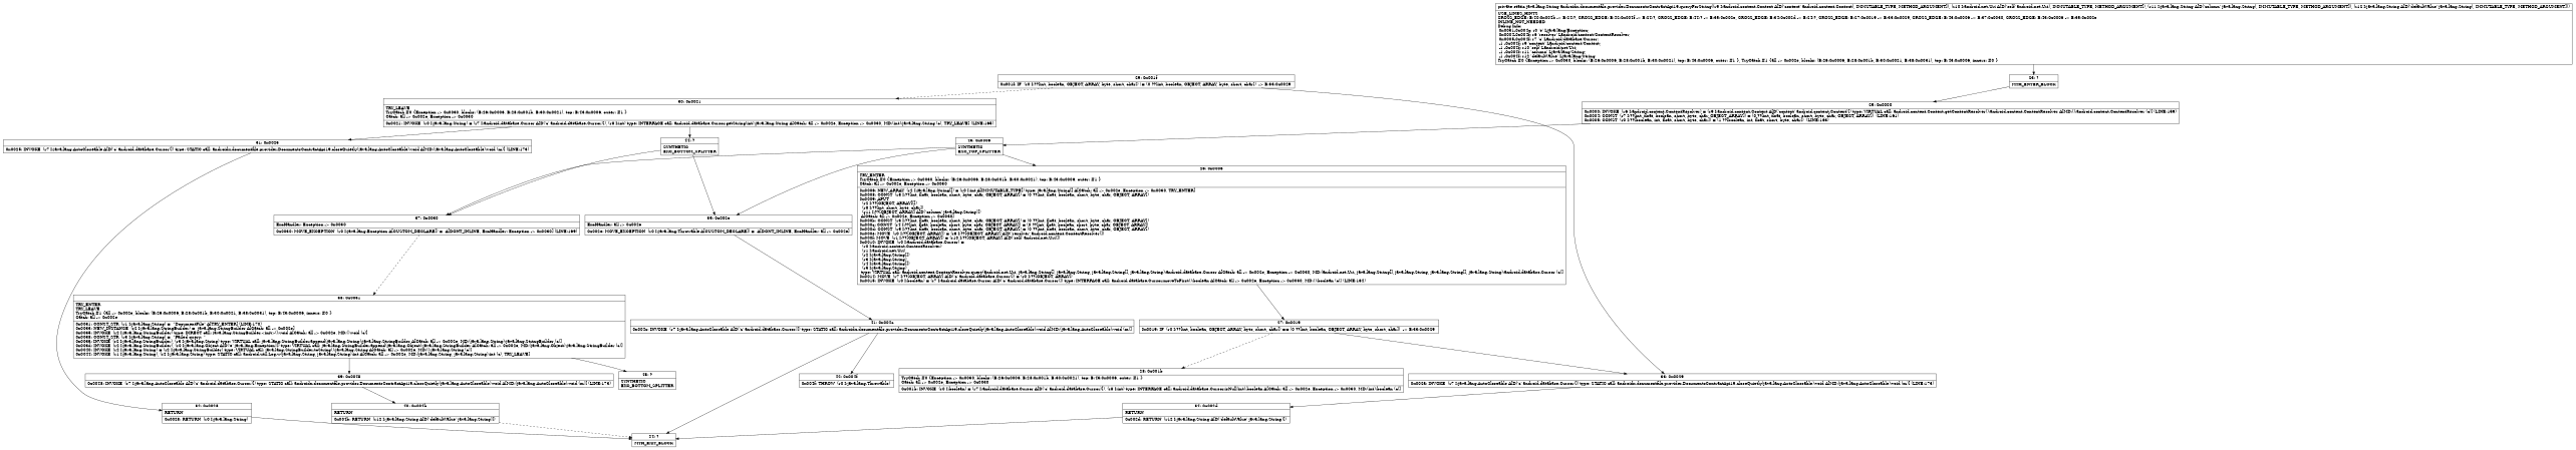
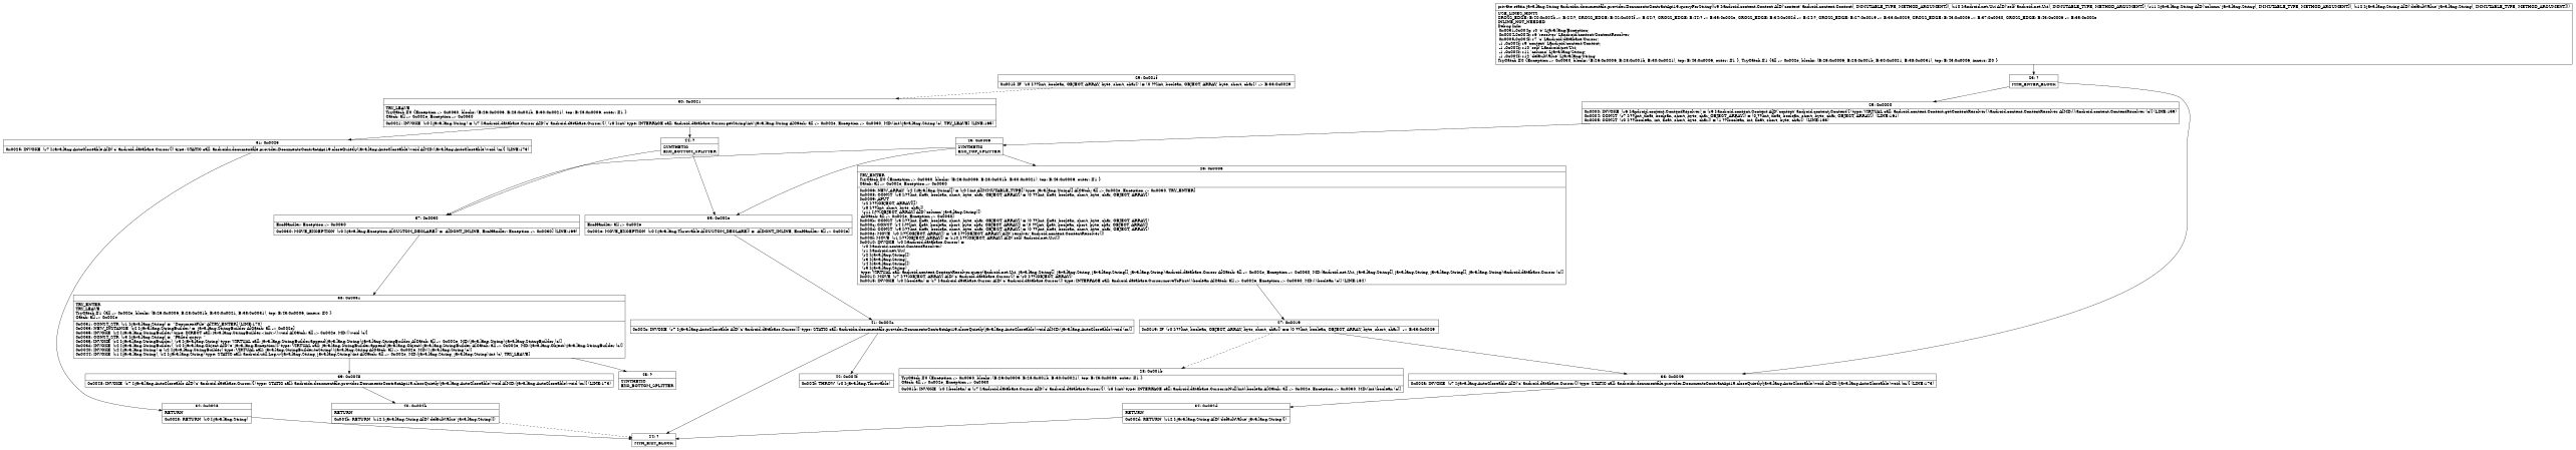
  digraph {
    node [shape=record]
    n1 [label="{23\:\ ?|MTH_ENTER_BLOCK\l}"]
    n2 [label="{25\:\ 0x0000|0x0000: INVOKE  (r6 I:android.content.ContentResolver) = (r9 I:android.content.Context A[D('context' android.content.Context)]) type: VIRTUAL call: android.content.Context.getContentResolver():android.content.ContentResolver A[MD:():android.content.ContentResolver (c)] (LINE:159)\l0x0004: CONST  (r7 I:??[int, float, boolean, short, byte, char, OBJECT, ARRAY]) = (0 ??[int, float, boolean, short, byte, char, OBJECT, ARRAY])  (LINE:161)\l0x0005: CONST  (r0 I:??[boolean, int, float, short, byte, char]) = (1 ??[boolean, int, float, short, byte, char])  (LINE:163)\l}"]
    n3 [label="{43\:\ 0x0006|SYNTHETIC\lEXC_TOP_SPLITTER\l}"]
    n4 [label="{26\:\ 0x0006|TRY_ENTER\lTryCatch #0 \{Exception \-\> 0x0030, blocks: (B:26:0x0006, B:28:0x001b, B:30:0x0021), top: B:43:0x0006, outer: #1 \}\lCatch: all \-\> 0x002e, Exception \-\> 0x0030\l|0x0006: NEW_ARRAY  (r2 I:java.lang.String[]) = (r0 I:int A[IMMUTABLE_TYPE]) type: java.lang.String[] A[Catch: all \-\> 0x002e, Exception \-\> 0x0030, TRY_ENTER]\l0x0008: CONST  (r8 I:??[int, float, boolean, short, byte, char, OBJECT, ARRAY]) = (0 ??[int, float, boolean, short, byte, char, OBJECT, ARRAY]) \l0x0009: APUT  \l  (r2 I:??[OBJECT, ARRAY][])\l  (r8 I:??[int, short, byte, char])\l  (r11 I:??[OBJECT, ARRAY] A[D('column' java.lang.String)])\l A[Catch: all \-\> 0x002e, Exception \-\> 0x0030]\l0x000b: CONST  (r3 I:??[int, float, boolean, short, byte, char, OBJECT, ARRAY]) = (0 ??[int, float, boolean, short, byte, char, OBJECT, ARRAY]) \l0x000c: CONST  (r4 I:??[int, float, boolean, short, byte, char, OBJECT, ARRAY]) = (0 ??[int, float, boolean, short, byte, char, OBJECT, ARRAY]) \l0x000d: CONST  (r5 I:??[int, float, boolean, short, byte, char, OBJECT, ARRAY]) = (0 ??[int, float, boolean, short, byte, char, OBJECT, ARRAY]) \l0x000e: MOVE  (r0 I:??[OBJECT, ARRAY]) = (r6 I:??[OBJECT, ARRAY] A[D('resolver' android.content.ContentResolver)]) \l0x000f: MOVE  (r1 I:??[OBJECT, ARRAY]) = (r10 I:??[OBJECT, ARRAY] A[D('self' android.net.Uri)]) \l0x0010: INVOKE  (r0 I:android.database.Cursor) = \l  (r0 I:android.content.ContentResolver)\l  (r1 I:android.net.Uri)\l  (r2 I:java.lang.String[])\l  (r3 I:java.lang.String)\l  (r4 I:java.lang.String[])\l  (r5 I:java.lang.String)\l type: VIRTUAL call: android.content.ContentResolver.query(android.net.Uri, java.lang.String[], java.lang.String, java.lang.String[], java.lang.String):android.database.Cursor A[Catch: all \-\> 0x002e, Exception \-\> 0x0030, MD:(android.net.Uri, java.lang.String[], java.lang.String, java.lang.String[], java.lang.String):android.database.Cursor (c)]\l0x0014: MOVE  (r7 I:??[OBJECT, ARRAY] A[D('c' android.database.Cursor)]) = (r0 I:??[OBJECT, ARRAY]) \l0x0015: INVOKE  (r0 I:boolean) = (r7 I:android.database.Cursor A[D('c' android.database.Cursor)]) type: INTERFACE call: android.database.Cursor.moveToFirst():boolean A[Catch: all \-\> 0x002e, Exception \-\> 0x0030, MD:():boolean (c)] (LINE:164)\l}"]
    n5 [label="{37\:\ 0x0030|ExcHandler: Exception \-\> 0x0030\l|0x0030: MOVE_EXCEPTION  (r0 I:java.lang.Exception A[CUSTOM_DECLARE]) =  A[DONT_INLINE, ExcHandler: Exception \-\> 0x0030] (LINE:169)\l}"]
    n6 [label="{35\:\ 0x002e|ExcHandler: all \-\> 0x002e\l|0x002e: MOVE_EXCEPTION  (r0 I:java.lang.Throwable A[CUSTOM_DECLARE]) =  A[DONT_INLINE, ExcHandler: all \-\> 0x002e]\l}"]
    n7 [label="{27\:\ 0x0019|0x0019: IF  (r0 I:??[int, boolean, OBJECT, ARRAY, byte, short, char]) == (0 ??[int, boolean, OBJECT, ARRAY, byte, short, char])  \-\> B:33:0x0029 \l}"]
    n8 [label="{38\:\ 0x0031|TRY_ENTER\lTRY_LEAVE\lTryCatch #1 \{all \-\> 0x002e, blocks: (B:26:0x0006, B:28:0x001b, B:30:0x0021, B:38:0x0031), top: B:43:0x0006, inners: #0 \}\lCatch: all \-\> 0x002e\l|0x0031: CONST_STR  (r1 I:java.lang.String) =  \"DocumentFile\" A[TRY_ENTER] (LINE:170)\l0x0033: NEW_INSTANCE  (r2 I:java.lang.StringBuilder) =  java.lang.StringBuilder A[Catch: all \-\> 0x002e]\l0x0035: INVOKE  (r2 I:java.lang.StringBuilder) type: DIRECT call: java.lang.StringBuilder.\<init\>():void A[Catch: all \-\> 0x002e, MD:():void (c)]\l0x0038: CONST_STR  (r3 I:java.lang.String) =  \"Failed query: \" \l0x003a: INVOKE  (r2 I:java.lang.StringBuilder), (r3 I:java.lang.String) type: VIRTUAL call: java.lang.StringBuilder.append(java.lang.String):java.lang.StringBuilder A[Catch: all \-\> 0x002e, MD:(java.lang.String):java.lang.StringBuilder (c)]\l0x003d: INVOKE  (r2 I:java.lang.StringBuilder), (r0 I:java.lang.Object A[D('e' java.lang.Exception)]) type: VIRTUAL call: java.lang.StringBuilder.append(java.lang.Object):java.lang.StringBuilder A[Catch: all \-\> 0x002e, MD:(java.lang.Object):java.lang.StringBuilder (c)]\l0x0040: INVOKE  (r2 I:java.lang.String) = (r2 I:java.lang.StringBuilder) type: VIRTUAL call: java.lang.StringBuilder.toString():java.lang.String A[Catch: all \-\> 0x002e, MD:():java.lang.String (c)]\l0x0044: INVOKE  (r1 I:java.lang.String), (r2 I:java.lang.String) type: STATIC call: android.util.Log.w(java.lang.String, java.lang.String):int A[Catch: all \-\> 0x002e, MD:(java.lang.String, java.lang.String):int (c), TRY_LEAVE]\l}"]
    n9 [label="{41\:\ 0x004c|0x004c: INVOKE  (r7 I:java.lang.AutoCloseable A[D('c' android.database.Cursor)]) type: STATIC call: androidx.documentfile.provider.DocumentsContractApi19.closeQuietly(java.lang.AutoCloseable):void A[MD:(java.lang.AutoCloseable):void (m)]\l}"]
    n10 [label="{28\:\ 0x001b|TryCatch #0 \{Exception \-\> 0x0030, blocks: (B:26:0x0006, B:28:0x001b, B:30:0x0021), top: B:43:0x0006, outer: #1 \}\lCatch: all \-\> 0x002e, Exception \-\> 0x0030\l|0x001b: INVOKE  (r0 I:boolean) = (r7 I:android.database.Cursor A[D('c' android.database.Cursor)]), (r8 I:int) type: INTERFACE call: android.database.Cursor.isNull(int):boolean A[Catch: all \-\> 0x002e, Exception \-\> 0x0030, MD:(int):boolean (c)]\l}"]
    n11 [label="{33\:\ 0x0029|0x002a: INVOKE  (r7 I:java.lang.AutoCloseable A[D('c' android.database.Cursor)]) type: STATIC call: androidx.documentfile.provider.DocumentsContractApi19.closeQuietly(java.lang.AutoCloseable):void A[MD:(java.lang.AutoCloseable):void (m)] (LINE:173)\l}"]
    n12 [label="{34\:\ 0x002d|RETURN\l|0x002d: RETURN  (r12 I:java.lang.String A[D('defaultValue' java.lang.String)]) \l}"]
    n13 [label="{29\:\ 0x001f|0x001f: IF  (r0 I:??[int, boolean, OBJECT, ARRAY, byte, short, char]) != (0 ??[int, boolean, OBJECT, ARRAY, byte, short, char])  \-\> B:33:0x0029 \l}"]
    n14 [label="{30\:\ 0x0021|TRY_LEAVE\lTryCatch #0 \{Exception \-\> 0x0030, blocks: (B:26:0x0006, B:28:0x001b, B:30:0x0021), top: B:43:0x0006, outer: #1 \}\lCatch: all \-\> 0x002e, Exception \-\> 0x0030\l|0x0021: INVOKE  (r0 I:java.lang.String) = (r7 I:android.database.Cursor A[D('c' android.database.Cursor)]), (r8 I:int) type: INTERFACE call: android.database.Cursor.getString(int):java.lang.String A[Catch: all \-\> 0x002e, Exception \-\> 0x0030, MD:(int):java.lang.String (c), TRY_LEAVE] (LINE:165)\l}"]
    n15 [label="{31\:\ 0x0025|0x0025: INVOKE  (r7 I:java.lang.AutoCloseable A[D('c' android.database.Cursor)]) type: STATIC call: androidx.documentfile.provider.DocumentsContractApi19.closeQuietly(java.lang.AutoCloseable):void A[MD:(java.lang.AutoCloseable):void (m)] (LINE:173)\l}"]
    n16 [label="{44\:\ ?|SYNTHETIC\lEXC_BOTTOM_SPLITTER\l}"]
    n17 [label="{32\:\ 0x0028|RETURN\l|0x0028: RETURN  (r0 I:java.lang.String) \l}"]
    n18 [label="{24\:\ ?|MTH_EXIT_BLOCK\l}"]
    n19 [label="{39\:\ 0x0048|0x0048: INVOKE  (r7 I:java.lang.AutoCloseable A[D('c' android.database.Cursor)]) type: STATIC call: androidx.documentfile.provider.DocumentsContractApi19.closeQuietly(java.lang.AutoCloseable):void A[MD:(java.lang.AutoCloseable):void (m)] (LINE:173)\l}"]
    n20 [label="{45\:\ ?|SYNTHETIC\lEXC_BOTTOM_SPLITTER\l}"]
    n21 [label="{40\:\ 0x004b|RETURN\l|0x004b: RETURN  (r12 I:java.lang.String A[D('defaultValue' java.lang.String)]) \l}"]
    n22 [label="{42\:\ 0x004f|0x004f: THROW  (r0 I:java.lang.Throwable) \l}"]
    n23 [label="{private static java.lang.String androidx.documentfile.provider.DocumentsContractApi19.queryForString((r9 I:android.content.Context A[D('context' android.content.Context), IMMUTABLE_TYPE, METHOD_ARGUMENT]), (r10 I:android.net.Uri A[D('self' android.net.Uri), IMMUTABLE_TYPE, METHOD_ARGUMENT]), (r11 I:java.lang.String A[D('column' java.lang.String), IMMUTABLE_TYPE, METHOD_ARGUMENT]), (r12 I:java.lang.String A[D('defaultValue' java.lang.String), IMMUTABLE_TYPE, METHOD_ARGUMENT]))  | USE_LINES_HINTS\lCROSS_EDGE: B:40:0x004b \-\> B:24:?, CROSS_EDGE: B:42:0x004f \-\> B:24:?, CROSS_EDGE: B:44:? \-\> B:35:0x002e, CROSS_EDGE: B:34:0x002d \-\> B:24:?, CROSS_EDGE: B:27:0x0019 \-\> B:33:0x0029, CROSS_EDGE: B:43:0x0006 \-\> B:37:0x0030, CROSS_EDGE: B:43:0x0006 \-\> B:35:0x002e\lINLINE_NOT_NEEDED\lDebug Info:\l  0x0031\-0x004c: r0 'e' Ljava\/lang\/Exception;\l  0x0004\-0x004f: r6 'resolver' Landroid\/content\/ContentResolver;\l  0x0005\-0x004f: r7 'c' Landroid\/database\/Cursor;\l  \-1 \-0x004f: r9 'context' Landroid\/content\/Context;\l  \-1 \-0x004f: r10 'self' Landroid\/net\/Uri;\l  \-1 \-0x004f: r11 'column' Ljava\/lang\/String;\l  \-1 \-0x004f: r12 'defaultValue' Ljava\/lang\/String;\lTryCatch #0 \{Exception \-\> 0x0030, blocks: (B:26:0x0006, B:28:0x001b, B:30:0x0021), top: B:43:0x0006, outer: #1 \}, TryCatch #1 \{all \-\> 0x002e, blocks: (B:26:0x0006, B:28:0x001b, B:30:0x0021, B:38:0x0031), top: B:43:0x0006, inners: #0 \}\l}"]
    n1 -> n2
    n2 -> n3
    n3 -> n4
    n3 -> n5
    n3 -> n6
    n4 -> n7
-   n5 -> n8 [style=dashed]
+   n5 -> n8
    n6 -> n9
    n7 -> n10 [style=dashed]
    n7 -> n11
    n8 -> n19
    n8 -> n20
    n9 -> n18
    n9 -> n22
    n11 -> n12
    n12 -> n18
-   n13 -> n11
+   n1 -> n11
    n13 -> n14 [style=dashed]
    n14 -> n15
    n14 -> n16
    n15 -> n17
    n16 -> n5
    n16 -> n6
    n17 -> n18
    n19 -> n21
    n21 -> n18 [style=dashed]
    n23 -> n1
  }
